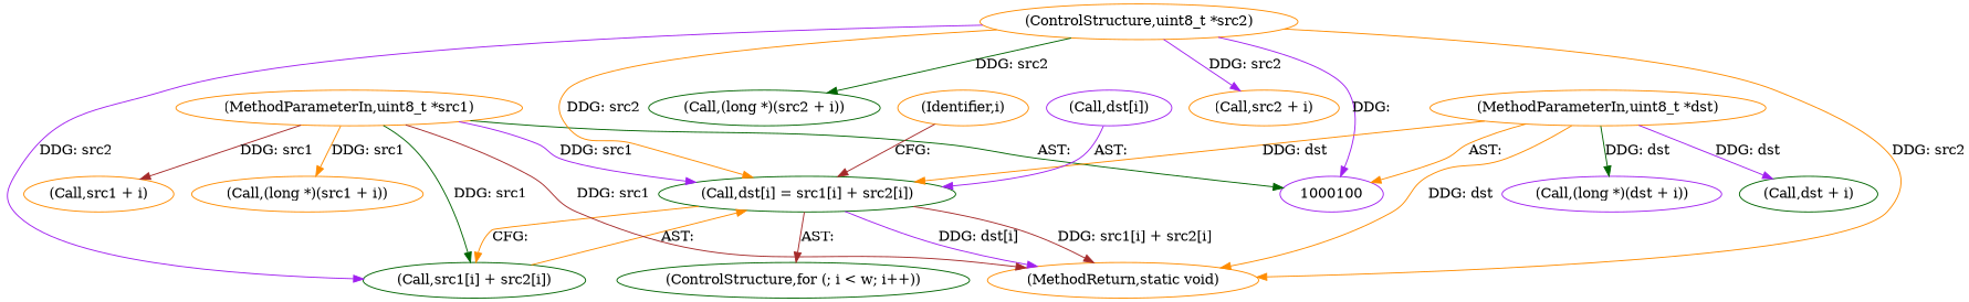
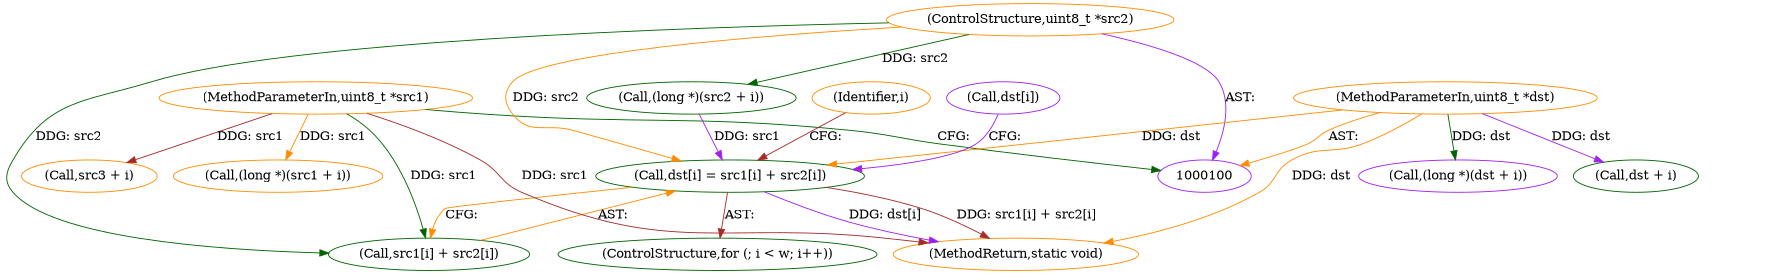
  digraph {
    node [color=darkorange]
    edge [color=darkorange]
    n1 [color=darkgreen label="(Call,dst[i] = src1[i] + src2[i])"]
    n2 [color=darkgreen label="(Call,src1[i] + src2[i])"]
    n3 [label="(MethodReturn,static void)"]
    n4 [color=darkgreen label="(ControlStructure,for (; i < w; i++))"]
    n5 [label="(MethodParameterIn,uint8_t *src1)"]
-   n6 [label="(Call,src1 + i)"]
+   n6 [label="(Call,src3 + i)"]
    n7 [label="(Call,(long *)(src1 + i))"]
    1000100 [color=purple]
    n9 [label="(ControlStructure,uint8_t *src2)"]
    n10 [color=darkgreen label="(Call,(long *)(src2 + i))"]
-   n11 [label="(Call,src2 + i)"]
    n12 [label="(MethodParameterIn,uint8_t *dst)"]
    n13 [color=purple label="(Call,(long *)(dst + i))"]
    n14 [color=darkgreen label="(Call,dst + i)"]
    n15 [label="(Identifier,i)"]
    n16 [color=purple label="(Call,dst[i])"]
    n1 -> n2 [label="CFG: "]
    n1 -> n3 [color=purple label="DDG: dst[i]"]
    n1 -> n3 [color=brown label="DDG: src1[i] + src2[i]"]
    n1 -> n4 [color=brown label="AST: "]
    n2 -> n1 [label="AST: "]
-   n5 -> n1 [color=purple label="DDG: src1"]
+   n10 -> n1 [color=purple label="DDG: src1"]
    n5 -> n2 [color=darkgreen label="DDG: src1"]
    n5 -> n3 [color=brown label="DDG: src1"]
    n5 -> n6 [color=brown label="DDG: src1"]
    n5 -> n7 [label="DDG: src1"]
-   n5 -> 1000100 [color=darkgreen label="AST: "]
+   n5 -> 1000100 [color=darkgreen label="CFG: "]
    n9 -> n1 [label="DDG: src2"]
-   n9 -> n2 [color=purple label="DDG: src2"]
-   n9 -> n3 [label="DDG: src2"]
-   n9 -> 1000100 [color=purple label="DDG: "]
+   n9 -> n2 [color=darkgreen label="DDG: src2"]
+   n9 -> 1000100 [color=purple label="AST: "]
    n9 -> n10 [color=darkgreen label="DDG: src2"]
-   n9 -> n11 [color=purple label="DDG: src2"]
    n12 -> n1 [label="DDG: dst"]
    n12 -> n3 [label="DDG: dst"]
    n12 -> 1000100 [label="AST: "]
    n12 -> n13 [color=darkgreen label="DDG: dst"]
    n12 -> n14 [color=purple label="DDG: dst"]
    n15 -> n1 [color=brown label="CFG: "]
-   n16 -> n1 [color=purple label="AST: "]
+   n16 -> n1 [color=purple label="CFG: "]
  }
